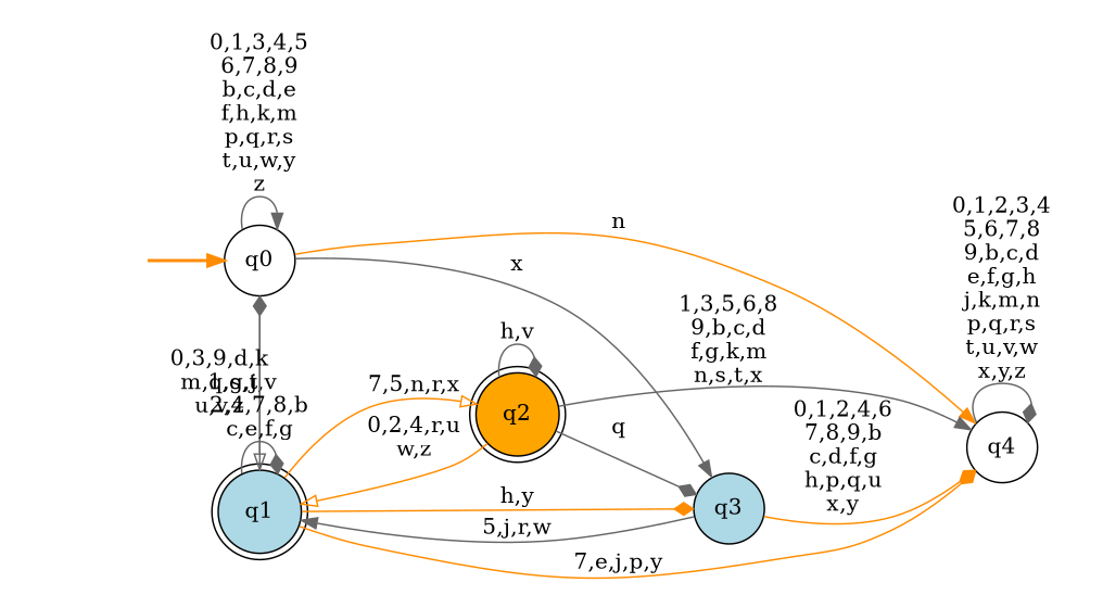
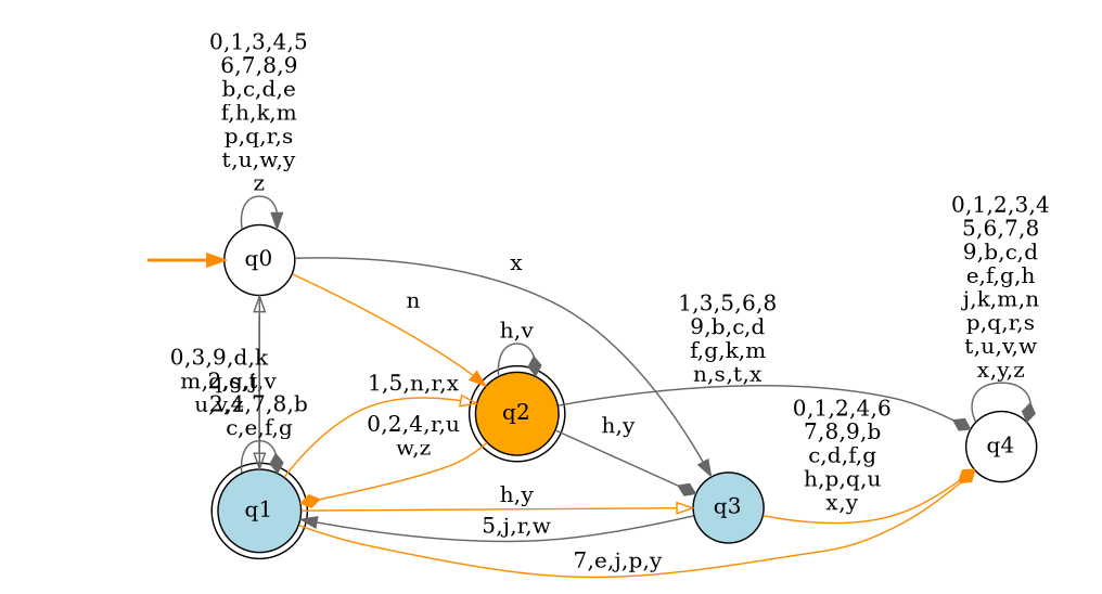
  digraph {
    rankdir=LR
    node [shape=circle style=filled color=black fillcolor=white]
    edge [arrowhead=diamond color=gray40]
    __start0 [height=0 shape=none style=invis width=0 color="" fillcolor=""]
    n2 [label=q0]
    n3 [fillcolor=lightblue label=q1 shape=doublecircle style="rounded,filled"]
    n4 [fillcolor=orange label=q2 shape=doublecircle style="rounded,filled"]
    n5 [fillcolor=lightblue label=q3]
    n6 [label=q4]
    subgraph cluster_1 {
      nodesep=0.15
      ranksep=0.15
      style=invis
      __start0
      n2
    }
    __start0 -> n2 [arrowhead=normal color=darkorange penwidth=2]
    n2 -> n2 [arrowhead=normal label="0,1,3,4,5\n6,7,8,9\nb,c,d,e\nf,h,k,m\np,q,r,s\nt,u,w,y\nz"]
-   n2 -> n3 [arrowhead=onormal label="1,g,j,v"]
-   n2 -> n6 [arrowhead=normal color=darkorange label=n]
+   n2 -> n3 [arrowhead=onormal label="2,g,j,v"]
+   n2 -> n4 [arrowhead=normal color=darkorange label=n]
    n2 -> n5 [arrowhead=normal label=x]
-   n3 -> n2 [label="0,3,9,d,k\nm,q,s,t\nu,v,z"]
+   n3 -> n2 [arrowhead=onormal label="0,3,9,d,k\nm,q,s,t\nu,v,z"]
    n3 -> n3 [label="2,4,7,8,b\nc,e,f,g"]
-   n3 -> n4 [arrowhead=onormal color=darkorange label="7,5,n,r,x"]
-   n3 -> n5 [color=darkorange label="h,y"]
+   n3 -> n4 [arrowhead=onormal color=darkorange label="1,5,n,r,x"]
+   n3 -> n5 [arrowhead=onormal color=darkorange label="h,y"]
    n3 -> n6 [color=darkorange label="7,e,j,p,y"]
-   n4 -> n3 [arrowhead=onormal color=darkorange label="0,2,4,r,u\nw,z"]
+   n4 -> n3 [color=darkorange label="0,2,4,r,u\nw,z"]
    n4 -> n4 [label="h,v"]
-   n4 -> n5 [label=q]
-   n4 -> n6 [arrowhead=normal label="1,3,5,6,8\n9,b,c,d\nf,g,k,m\nn,s,t,x"]
+   n4 -> n5 [label="h,y"]
+   n4 -> n6 [label="1,3,5,6,8\n9,b,c,d\nf,g,k,m\nn,s,t,x"]
    n5 -> n3 [arrowhead=normal label="5,j,r,w"]
    n5 -> n6 [color=darkorange label="0,1,2,4,6\n7,8,9,b\nc,d,f,g\nh,p,q,u\nx,y"]
    n6 -> n6 [label="0,1,2,3,4\n5,6,7,8\n9,b,c,d\ne,f,g,h\nj,k,m,n\np,q,r,s\nt,u,v,w\nx,y,z"]
  }
